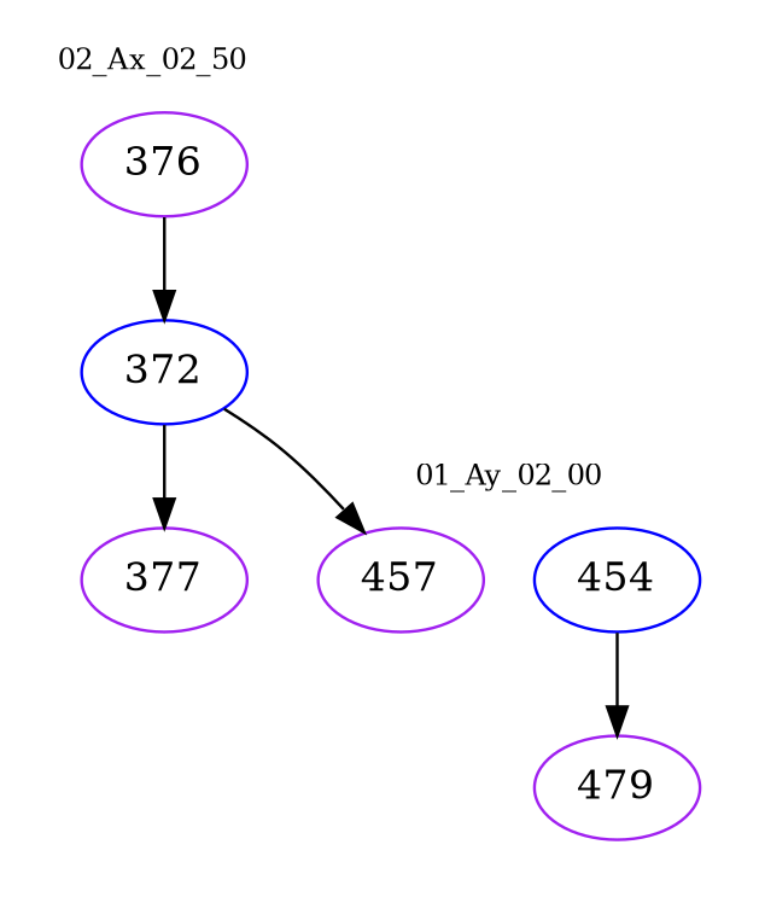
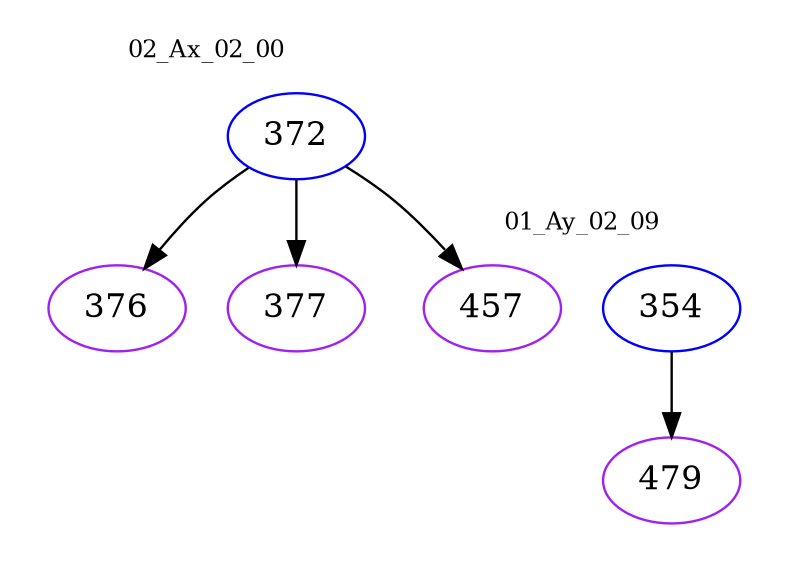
  digraph {
    node [color=purple]
    edge [color=black]
-   n1 [color=blue label=454]
+   n1 [color=blue label=354]
    n2 [label=479]
    n3 [label=457]
    n4 [color=blue label=372]
    n5 [label=376]
    n6 [label=377]
    subgraph cluster_1 {
      color=white
      fontsize=10
-     label="01_Ay_02_00"
+     label="01_Ay_02_09"
      n1
      n2
      n3
    }
    subgraph cluster_2 {
      color=white
      fontsize=10
-     label="02_Ax_02_50"
+     label="02_Ax_02_00"
      n4
      n5
      n6
    }
    n1 -> n2
    n4 -> n3
-   n5 -> n4
+   n4 -> n5
    n4 -> n6
  }
